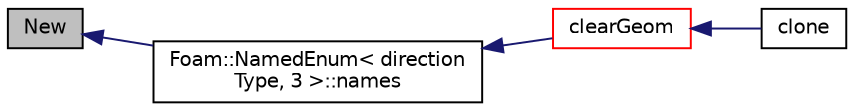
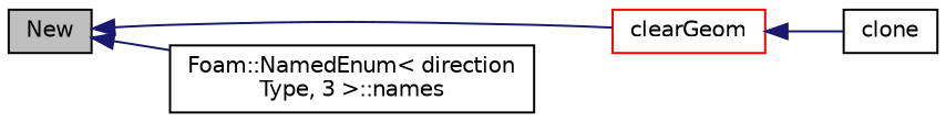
  digraph {
    rankdir=LR
    node [color=black fontname=Helvetica fontsize=10 shape=record]
    edge [color=midnightblue dir=back fontname=Helvetica fontsize=10 labelfontname=Helvetica labelfontsize=10 style=solid]
    n1 [fillcolor=grey75 fontcolor=black height=0.2 label=New style=filled width=0.4]
    n2 [color=red height=0.2 label=clearGeom width=0.4]
    n3 [height=0.2 label="Foam::NamedEnum\< direction\lType, 3 \>::names" width=0.4]
    n4 [height=0.2 label=clone width=0.4]
-   n3 -> n2
+   n1 -> n2
    n1 -> n3
    n2 -> n4
  }
